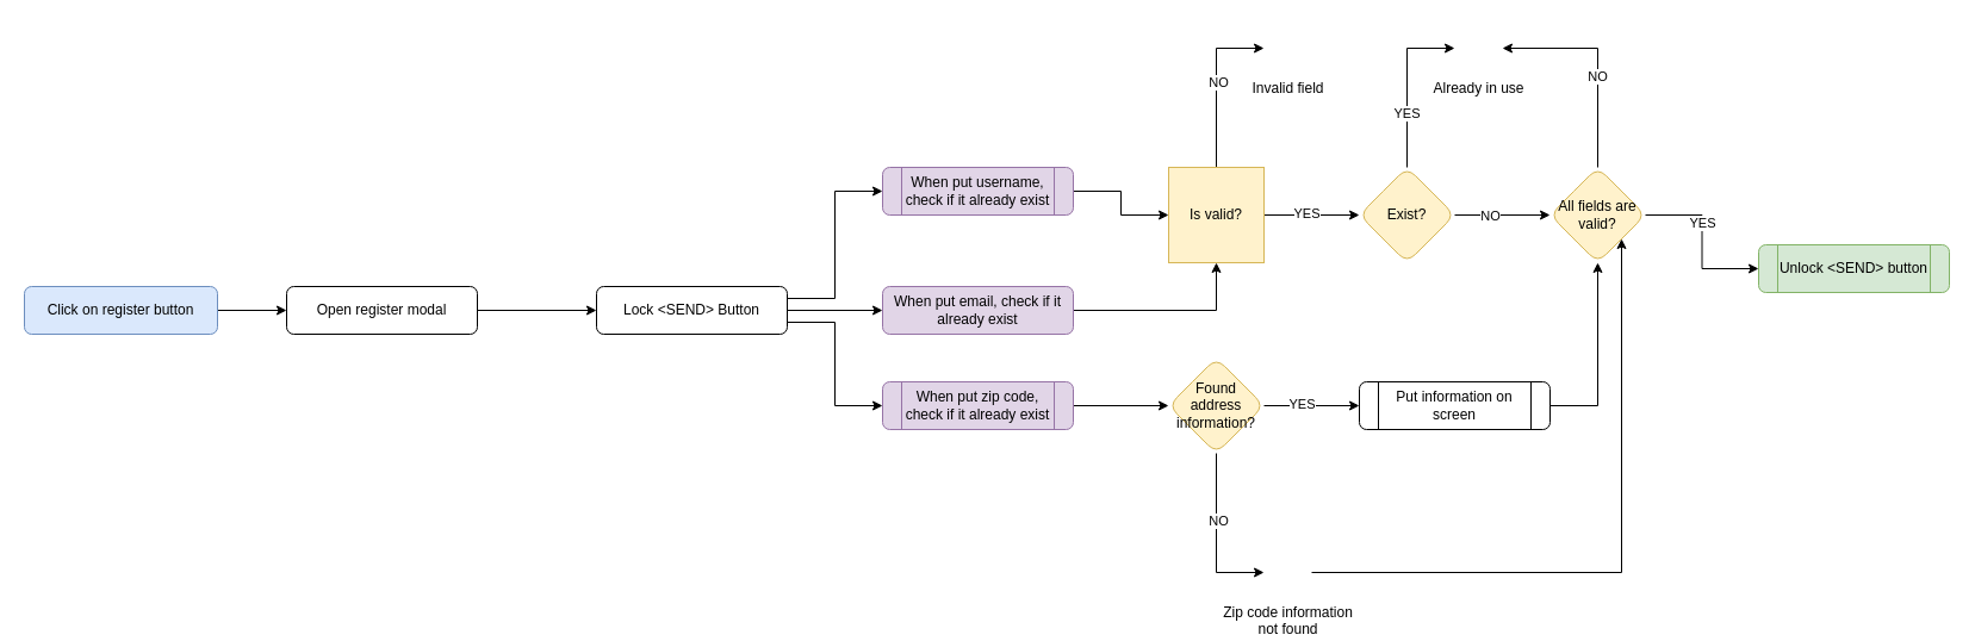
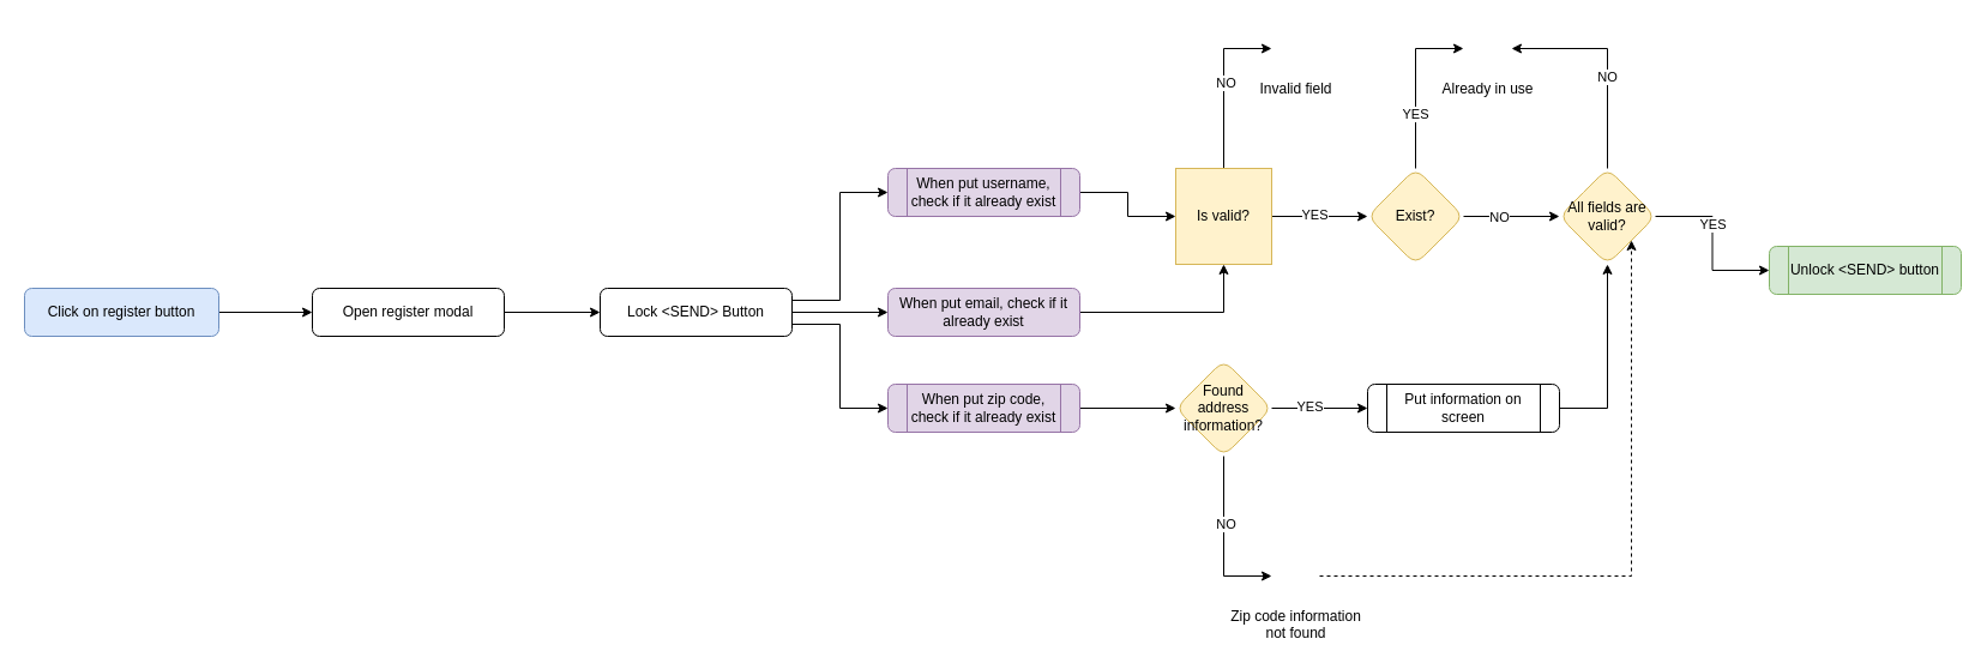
  <mxCell id="0" />
  <mxCell id="1" parent="0" />
  <mxCell id="2" value="" style="edgeStyle=orthogonalEdgeStyle;rounded=0;orthogonalLoop=1;jettySize=auto;html=1;" parent="1" source="3" target="5" edge="1"><mxGeometry relative="1" as="geometry" /></mxCell>
  <mxCell id="3" value="Click on register button" style="rounded=1;whiteSpace=wrap;html=1;fillColor=#dae8fc;strokeColor=#6c8ebf;" parent="1" vertex="1"><mxGeometry y="240" width="162" height="40" as="geometry" x="20" /></mxCell>
  <mxCell id="4" value="" style="edgeStyle=orthogonalEdgeStyle;rounded=0;orthogonalLoop=1;jettySize=auto;html=1;" parent="1" source="5" target="9" edge="1"><mxGeometry relative="1" as="geometry" /></mxCell>
- <mxCell id="5" value="Open register modal" style="rounded=1;whiteSpace=wrap;html=1;" parent="1" vertex="1"><mxGeometry x="240" y="240" width="160" height="40" as="geometry" /></mxCell>
+ <mxCell id="5" value="Open register modal" style="rounded=1;whiteSpace=wrap;html=1;" parent="1" vertex="1"><mxGeometry x="260" y="240" width="160" height="40" as="geometry" /></mxCell>
  <mxCell id="6" value="" style="edgeStyle=orthogonalEdgeStyle;rounded=0;orthogonalLoop=1;jettySize=auto;html=1;entryX=0;entryY=0.5;entryDx=0;entryDy=0;exitX=1;exitY=0.25;exitDx=0;exitDy=0;" parent="1" source="9" target="11" edge="1"><mxGeometry relative="1" as="geometry"><mxPoint x="700" y="210" as="targetPoint" /></mxGeometry></mxCell>
  <mxCell id="7" value="" style="edgeStyle=orthogonalEdgeStyle;rounded=0;orthogonalLoop=1;jettySize=auto;html=1;entryX=0;entryY=0.5;entryDx=0;entryDy=0;exitX=1;exitY=0.75;exitDx=0;exitDy=0;" parent="1" source="9" target="13" edge="1"><mxGeometry relative="1" as="geometry"><mxPoint x="740" y="298" as="targetPoint" /></mxGeometry></mxCell>
  <mxCell id="8" value="" style="edgeStyle=orthogonalEdgeStyle;rounded=0;orthogonalLoop=1;jettySize=auto;html=1;" parent="1" source="9" target="15" edge="1"><mxGeometry relative="1" as="geometry" /></mxCell>
  <mxCell id="9" value="Lock &amp;lt;SEND&amp;gt; Button" style="rounded=1;whiteSpace=wrap;html=1;" parent="1" vertex="1"><mxGeometry x="500" y="240" width="160" height="40" as="geometry" /></mxCell>
  <mxCell id="10" value="" style="edgeStyle=orthogonalEdgeStyle;rounded=0;orthogonalLoop=1;jettySize=auto;html=1;" parent="1" source="11" target="26" edge="1"><mxGeometry relative="1" as="geometry"><mxPoint x="980" y="180" as="targetPoint" /></mxGeometry></mxCell>
  <mxCell id="11" value="When put username, check if it already exist" style="shape=process;whiteSpace=wrap;html=1;backgroundOutline=1;fillColor=#e1d5e7;strokeColor=#9673a6;rounded=1;" parent="1" vertex="1"><mxGeometry x="740" y="140" width="160" height="40" as="geometry" /></mxCell>
  <mxCell id="12" style="edgeStyle=orthogonalEdgeStyle;rounded=0;orthogonalLoop=1;jettySize=auto;html=1;exitX=1;exitY=0.5;exitDx=0;exitDy=0;" parent="1" source="13" target="37" edge="1"><mxGeometry relative="1" as="geometry" /></mxCell>
  <mxCell id="13" value="When put zip code, check if it already exist" style="shape=process;whiteSpace=wrap;html=1;backgroundOutline=1;fillColor=#e1d5e7;strokeColor=#9673a6;rounded=1;" parent="1" vertex="1"><mxGeometry x="740" y="320" width="160" height="40" as="geometry" /></mxCell>
  <mxCell id="14" style="edgeStyle=orthogonalEdgeStyle;rounded=0;orthogonalLoop=1;jettySize=auto;html=1;exitX=1;exitY=0.5;exitDx=0;exitDy=0;" parent="1" source="15" target="26" edge="1"><mxGeometry relative="1" as="geometry" /></mxCell>
  <mxCell id="15" value="When put email, check if it already exist" style="rounded=1;whiteSpace=wrap;html=1;fillColor=#e1d5e7;strokeColor=#9673a6;" parent="1" vertex="1"><mxGeometry x="740" y="240" width="160" height="40" as="geometry" /></mxCell>
  <mxCell id="16" value="Unlock &amp;lt;SEND&amp;gt; button" style="shape=process;whiteSpace=wrap;html=1;backgroundOutline=1;fillColor=#d5e8d4;strokeColor=#82b366;rounded=1;" parent="1" vertex="1"><mxGeometry x="1475" y="205" width="160" height="40" as="geometry" /></mxCell>
  <mxCell id="17" style="edgeStyle=orthogonalEdgeStyle;rounded=0;orthogonalLoop=1;jettySize=auto;html=1;exitX=1;exitY=0.5;exitDx=0;exitDy=0;" parent="1" source="21" target="16" edge="1"><mxGeometry relative="1" as="geometry" /></mxCell>
  <mxCell id="18" value="YES" style="edgeLabel;html=1;align=center;verticalAlign=middle;resizable=0;points=[];" parent="17" vertex="1" connectable="0"><mxGeometry x="-0.225" relative="1" as="geometry"><mxPoint as="offset" /></mxGeometry></mxCell>
  <mxCell id="19" style="edgeStyle=orthogonalEdgeStyle;rounded=0;orthogonalLoop=1;jettySize=auto;html=1;exitX=0.5;exitY=0;exitDx=0;exitDy=0;entryX=1;entryY=0.5;entryDx=0;entryDy=0;" parent="1" source="21" target="27" edge="1"><mxGeometry relative="1" as="geometry" /></mxCell>
  <mxCell id="20" value="NO" style="edgeLabel;html=1;align=center;verticalAlign=middle;resizable=0;points=[];" parent="19" vertex="1" connectable="0"><mxGeometry x="-0.148" y="1" relative="1" as="geometry"><mxPoint as="offset" /></mxGeometry></mxCell>
  <mxCell id="21" value="All fields are valid?" style="rhombus;whiteSpace=wrap;html=1;fillColor=#fff2cc;strokeColor=#d6b656;rounded=1;" parent="1" vertex="1"><mxGeometry x="1300" y="140" width="80" height="80" as="geometry" /></mxCell>
  <mxCell id="22" style="edgeStyle=orthogonalEdgeStyle;rounded=0;orthogonalLoop=1;jettySize=auto;html=1;exitX=0.5;exitY=0;exitDx=0;exitDy=0;entryX=0;entryY=0.5;entryDx=0;entryDy=0;" parent="1" source="26" target="42" edge="1"><mxGeometry relative="1" as="geometry" /></mxCell>
  <mxCell id="23" value="NO" style="edgeLabel;html=1;align=center;verticalAlign=middle;resizable=0;points=[];" parent="22" vertex="1" connectable="0"><mxGeometry x="0.03" y="-1" relative="1" as="geometry"><mxPoint as="offset" /></mxGeometry></mxCell>
  <mxCell id="24" style="edgeStyle=orthogonalEdgeStyle;rounded=0;orthogonalLoop=1;jettySize=auto;html=1;exitX=1;exitY=0.5;exitDx=0;exitDy=0;" parent="1" source="26" target="32" edge="1"><mxGeometry relative="1" as="geometry" /></mxCell>
  <mxCell id="25" value="YES" style="edgeLabel;html=1;align=center;verticalAlign=middle;resizable=0;points=[];" parent="24" vertex="1" connectable="0"><mxGeometry x="-0.135" y="2" relative="1" as="geometry"><mxPoint as="offset" /></mxGeometry></mxCell>
  <mxCell id="26" value="Is valid?" style="whiteSpace=wrap;html=1;fillColor=#fff2cc;strokeColor=#d6b656;rounded=0;" parent="1" vertex="1"><mxGeometry x="980" y="140" width="80" height="80" as="geometry" /></mxCell>
  <mxCell id="27" value="Already in use" style="shape=image;html=1;verticalAlign=top;verticalLabelPosition=bottom;labelBackgroundColor=#ffffff;imageAspect=0;aspect=fixed;image=https://cdn1.iconfinder.com/data/icons/nuvola2/128x128/apps/important.png" parent="1" vertex="1"><mxGeometry x="1220" width="40" height="40" as="geometry" y="20" /></mxCell>
  <mxCell id="28" style="edgeStyle=orthogonalEdgeStyle;rounded=0;orthogonalLoop=1;jettySize=auto;html=1;exitX=0.5;exitY=0;exitDx=0;exitDy=0;entryX=0;entryY=0.5;entryDx=0;entryDy=0;" parent="1" source="32" target="27" edge="1"><mxGeometry relative="1" as="geometry" /></mxCell>
  <mxCell id="29" value="YES" style="edgeLabel;html=1;align=center;verticalAlign=middle;resizable=0;points=[];" parent="28" vertex="1" connectable="0"><mxGeometry x="-0.34" y="1" relative="1" as="geometry"><mxPoint as="offset" /></mxGeometry></mxCell>
  <mxCell id="30" style="edgeStyle=orthogonalEdgeStyle;rounded=0;orthogonalLoop=1;jettySize=auto;html=1;exitX=1;exitY=0.5;exitDx=0;exitDy=0;" parent="1" source="32" target="21" edge="1"><mxGeometry relative="1" as="geometry" /></mxCell>
  <mxCell id="31" value="NO" style="edgeLabel;html=1;align=center;verticalAlign=middle;resizable=0;points=[];" parent="30" vertex="1" connectable="0"><mxGeometry x="-0.275" relative="1" as="geometry"><mxPoint as="offset" /></mxGeometry></mxCell>
  <mxCell id="32" value="Exist?" style="rhombus;whiteSpace=wrap;html=1;fillColor=#fff2cc;strokeColor=#d6b656;rounded=1;" parent="1" vertex="1"><mxGeometry x="1140" y="140" width="80" height="80" as="geometry" /></mxCell>
  <mxCell id="33" style="edgeStyle=orthogonalEdgeStyle;rounded=0;orthogonalLoop=1;jettySize=auto;html=1;exitX=1;exitY=0.5;exitDx=0;exitDy=0;" parent="1" source="37" target="39" edge="1"><mxGeometry relative="1" as="geometry" /></mxCell>
  <mxCell id="34" value="YES" style="edgeLabel;html=1;align=center;verticalAlign=middle;resizable=0;points=[];" parent="33" vertex="1" connectable="0"><mxGeometry x="-0.221" y="2" relative="1" as="geometry"><mxPoint as="offset" /></mxGeometry></mxCell>
  <mxCell id="35" style="edgeStyle=orthogonalEdgeStyle;rounded=0;orthogonalLoop=1;jettySize=auto;html=1;exitX=0.5;exitY=1;exitDx=0;exitDy=0;entryX=0;entryY=0.5;entryDx=0;entryDy=0;" parent="1" source="37" target="41" edge="1"><mxGeometry relative="1" as="geometry" /></mxCell>
  <mxCell id="36" value="NO" style="edgeLabel;html=1;align=center;verticalAlign=middle;resizable=0;points=[];" parent="35" vertex="1" connectable="0"><mxGeometry x="-0.199" y="1" relative="1" as="geometry"><mxPoint as="offset" /></mxGeometry></mxCell>
  <mxCell id="37" value="Found address information?" style="rhombus;whiteSpace=wrap;html=1;fillColor=#fff2cc;strokeColor=#d6b656;rounded=1;" parent="1" vertex="1"><mxGeometry x="980" y="300" width="80" height="80" as="geometry" /></mxCell>
  <mxCell id="38" style="edgeStyle=orthogonalEdgeStyle;rounded=0;orthogonalLoop=1;jettySize=auto;html=1;exitX=1;exitY=0.5;exitDx=0;exitDy=0;entryX=0.5;entryY=1;entryDx=0;entryDy=0;" parent="1" source="39" target="21" edge="1"><mxGeometry relative="1" as="geometry" /></mxCell>
  <mxCell id="39" value="Put information on screen" style="shape=process;whiteSpace=wrap;html=1;backgroundOutline=1;rounded=1;" parent="1" vertex="1"><mxGeometry x="1140" y="320" width="160" height="40" as="geometry" /></mxCell>
- <mxCell id="40" style="edgeStyle=orthogonalEdgeStyle;rounded=0;orthogonalLoop=1;jettySize=auto;html=1;exitX=1;exitY=0.5;exitDx=0;exitDy=0;entryX=1;entryY=1;entryDx=0;entryDy=0;" parent="1" source="41" target="21" edge="1"><mxGeometry relative="1" as="geometry" /></mxCell>
+ <mxCell id="40" style="edgeStyle=orthogonalEdgeStyle;rounded=0;orthogonalLoop=1;jettySize=auto;html=1;exitX=1;exitY=0.5;exitDx=0;exitDy=0;entryX=1;entryY=1;entryDx=0;entryDy=0;dashed=1;" parent="1" source="41" target="21" edge="1"><mxGeometry relative="1" as="geometry" /></mxCell>
  <mxCell id="41" value="Zip code information&lt;br&gt;not found" style="shape=image;html=1;verticalAlign=top;verticalLabelPosition=bottom;labelBackgroundColor=#ffffff;imageAspect=0;aspect=fixed;image=https://cdn1.iconfinder.com/data/icons/nuvola2/128x128/apps/important.png" parent="1" vertex="1"><mxGeometry x="1060" y="460" width="40" height="40" as="geometry" /></mxCell>
  <mxCell id="42" value="Invalid field" style="shape=image;html=1;verticalAlign=top;verticalLabelPosition=bottom;labelBackgroundColor=#ffffff;imageAspect=0;aspect=fixed;image=https://cdn1.iconfinder.com/data/icons/nuvola2/128x128/apps/important.png" parent="1" vertex="1"><mxGeometry x="1060" width="40" height="40" as="geometry" y="20" /></mxCell>
